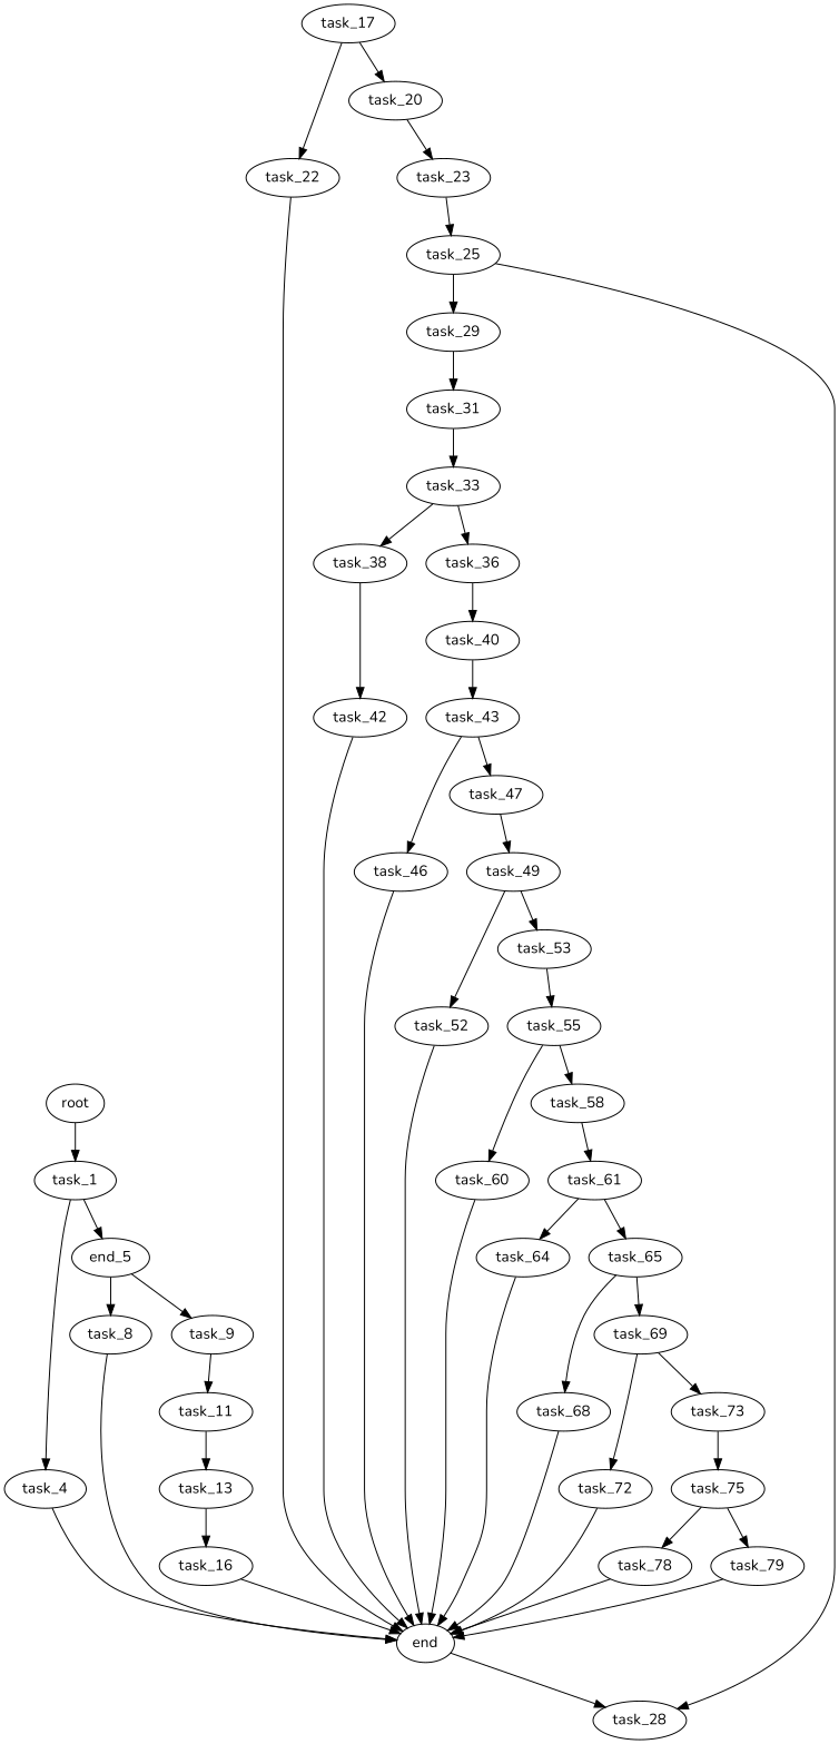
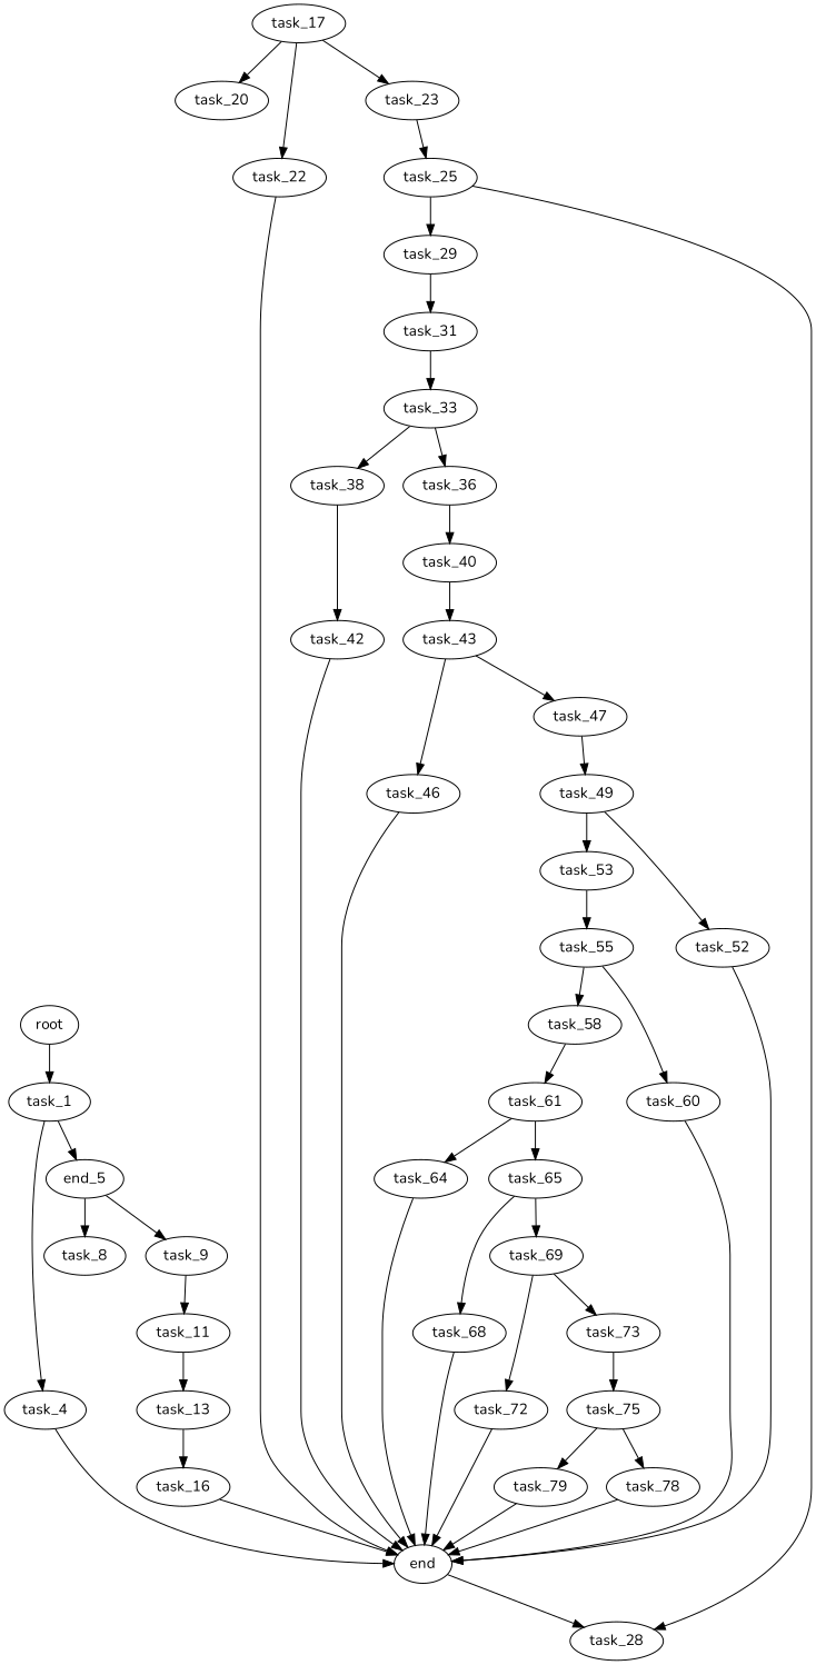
  digraph {
    fontname=Nunito
    node [fontname=Nunito]
    edge [fontname=Nunito]
    root
    task_1
    task_4
    n4 [label=end_5]
    end
    task_8
    task_9
    task_28
    task_11
    task_13
    task_16
    task_17
    task_20
    task_22
    task_23
    task_25
    task_29
    task_31
    task_33
    task_36
    task_38
    task_40
    task_42
    task_43
    task_46
    task_47
    task_49
    task_52
    task_53
    task_55
    task_58
    task_60
    task_61
    task_64
    task_65
    task_68
    task_69
    task_72
    task_73
    task_75
    task_78
    task_79
    root -> task_1
    task_1 -> task_4
    task_1 -> n4
    task_4 -> end
    n4 -> task_8
    n4 -> task_9
    end -> task_28
-   task_8 -> end
    task_9 -> task_11
    task_11 -> task_13
    task_13 -> task_16
    task_16 -> end
    task_17 -> task_20
    task_17 -> task_22
-   task_20 -> task_23
+   task_17 -> task_23
    task_22 -> end
    task_23 -> task_25
    task_25 -> task_28
    task_25 -> task_29
    task_29 -> task_31
    task_31 -> task_33
    task_33 -> task_36
    task_33 -> task_38
    task_36 -> task_40
    task_38 -> task_42
    task_40 -> task_43
    task_42 -> end
    task_43 -> task_46
    task_43 -> task_47
    task_46 -> end
    task_47 -> task_49
    task_49 -> task_52
    task_49 -> task_53
    task_52 -> end
    task_53 -> task_55
    task_55 -> task_58
    task_55 -> task_60
    task_58 -> task_61
    task_60 -> end
    task_61 -> task_64
    task_61 -> task_65
    task_64 -> end
    task_65 -> task_68
    task_65 -> task_69
    task_68 -> end
    task_69 -> task_72
    task_69 -> task_73
    task_72 -> end
    task_73 -> task_75
    task_75 -> task_78
    task_75 -> task_79
    task_78 -> end
    task_79 -> end
  }
